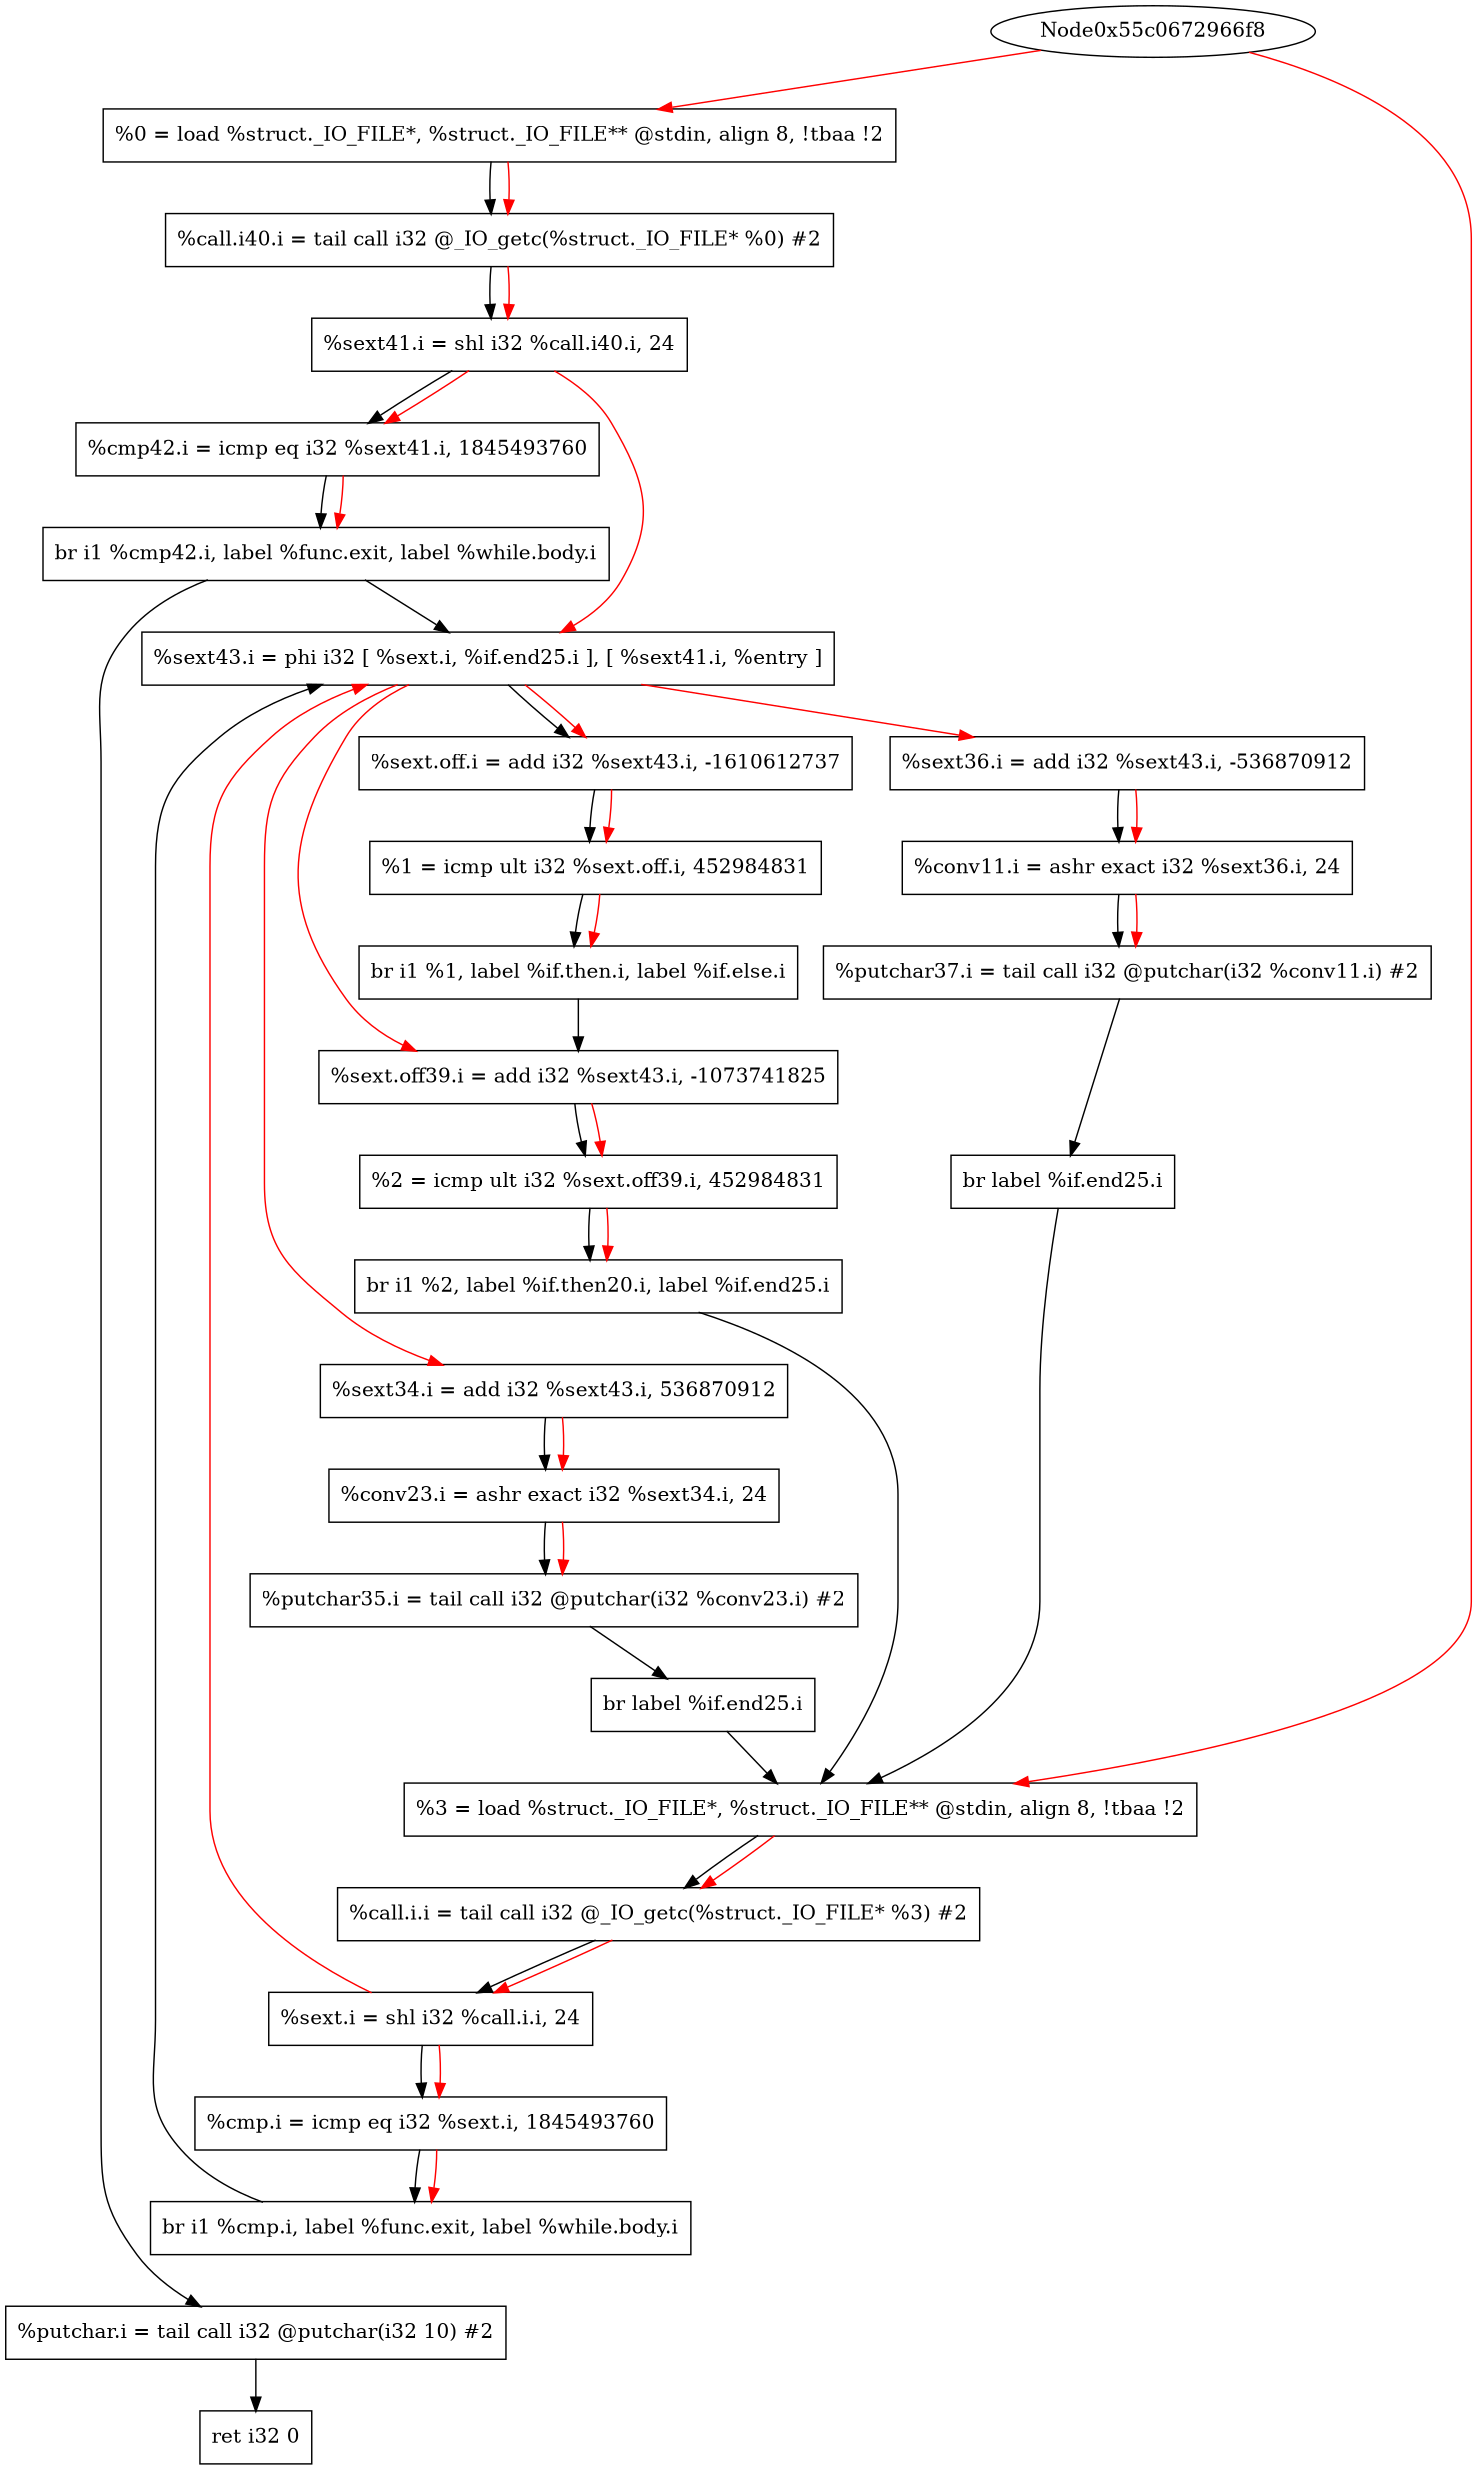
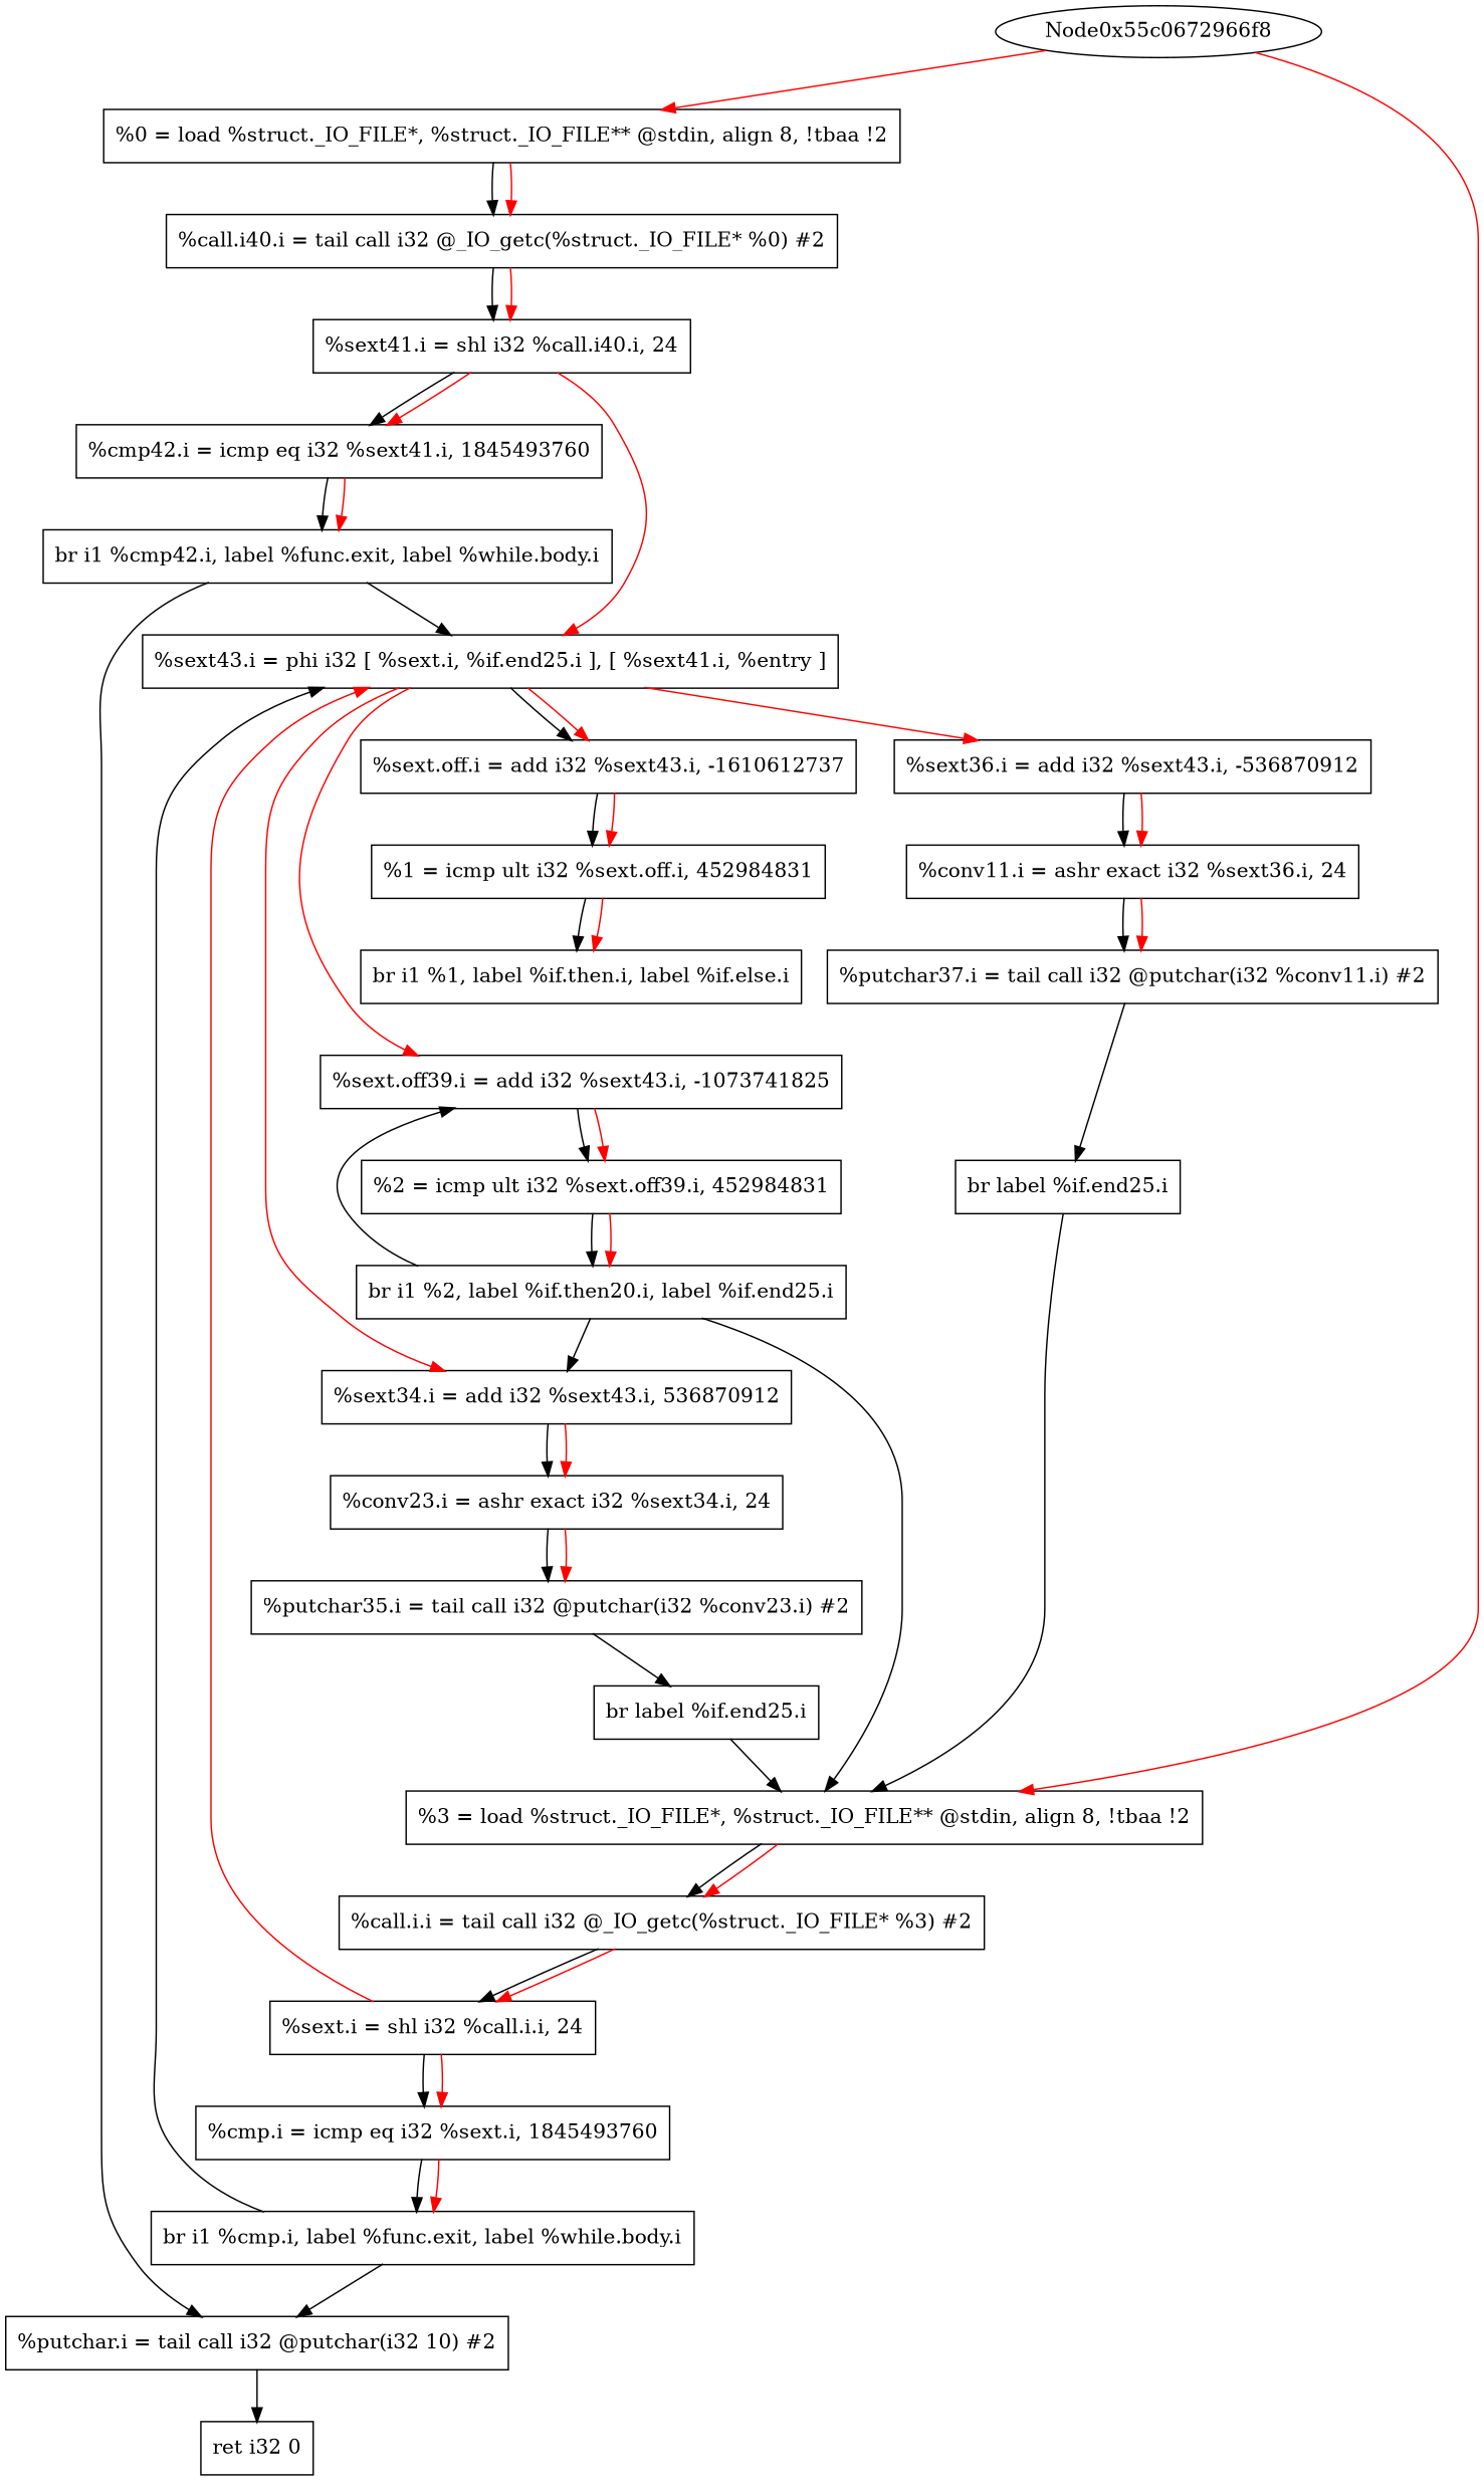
  digraph {
    node [shape=record]
    n1 [label="  %0 = load %struct._IO_FILE*, %struct._IO_FILE** @stdin, align 8, !tbaa !2"]
    n2 [label="  %call.i40.i = tail call i32 @_IO_getc(%struct._IO_FILE* %0) #2"]
    n3 [label="  %sext41.i = shl i32 %call.i40.i, 24"]
    n4 [label="  %cmp42.i = icmp eq i32 %sext41.i, 1845493760"]
    n5 [label="  %sext43.i = phi i32 [ %sext.i, %if.end25.i ], [ %sext41.i, %entry ]"]
    n6 [label="  br i1 %cmp42.i, label %func.exit, label %while.body.i"]
    n7 [label="  %sext.off.i = add i32 %sext43.i, -1610612737"]
    n8 [label="  %sext36.i = add i32 %sext43.i, -536870912"]
    n9 [label="  %sext.off39.i = add i32 %sext43.i, -1073741825"]
    n10 [label="  %sext34.i = add i32 %sext43.i, 536870912"]
    n11 [label="  %putchar.i = tail call i32 @putchar(i32 10) #2"]
    n12 [label="  ret i32 0"]
    n13 [label="  %1 = icmp ult i32 %sext.off.i, 452984831"]
    n14 [label="  %conv11.i = ashr exact i32 %sext36.i, 24"]
    n15 [label="  %2 = icmp ult i32 %sext.off39.i, 452984831"]
    n16 [label="  %conv23.i = ashr exact i32 %sext34.i, 24"]
    n17 [label="  br i1 %1, label %if.then.i, label %if.else.i"]
    n18 [label="  %putchar37.i = tail call i32 @putchar(i32 %conv11.i) #2"]
    n19 [label="  br label %if.end25.i"]
    n20 [label="  %3 = load %struct._IO_FILE*, %struct._IO_FILE** @stdin, align 8, !tbaa !2"]
    n21 [label="  %call.i.i = tail call i32 @_IO_getc(%struct._IO_FILE* %3) #2"]
    n22 [label="  br i1 %2, label %if.then20.i, label %if.end25.i"]
    n23 [label="  %putchar35.i = tail call i32 @putchar(i32 %conv23.i) #2"]
    n24 [label="  br label %if.end25.i"]
    n25 [label="  %sext.i = shl i32 %call.i.i, 24"]
    n26 [label="  %cmp.i = icmp eq i32 %sext.i, 1845493760"]
    n27 [label="  br i1 %cmp.i, label %func.exit, label %while.body.i"]
    Node0x55c0672966f8 [shape=""]
    n1 -> n2
    n1 -> n2 [color=red]
    n2 -> n3
    n2 -> n3 [color=red]
    n3 -> n4
    n3 -> n4 [color=red]
    n3 -> n5 [color=red]
    n4 -> n6
    n4 -> n6 [color=red]
    n5 -> n7
    n5 -> n7 [color=red]
    n5 -> n8 [color=red]
    n5 -> n9 [color=red]
    n5 -> n10 [color=red]
    n6 -> n5
    n6 -> n11
    n7 -> n13
    n7 -> n13 [color=red]
    n8 -> n14
    n8 -> n14 [color=red]
    n9 -> n15
    n9 -> n15 [color=red]
    n10 -> n16
    n10 -> n16 [color=red]
    n11 -> n12
    n13 -> n17
    n13 -> n17 [color=red]
    n14 -> n18
    n14 -> n18 [color=red]
    n15 -> n22
    n15 -> n22 [color=red]
    n16 -> n23
    n16 -> n23 [color=red]
-   n17 -> n9
+   n22 -> n9
    n18 -> n19
    n19 -> n20
    n20 -> n21
    n20 -> n21 [color=red]
    n21 -> n25
    n21 -> n25 [color=red]
+   n22 -> n10
    n22 -> n20
    n23 -> n24
    n24 -> n20
    n25 -> n5 [color=red]
    n25 -> n26
    n25 -> n26 [color=red]
    n26 -> n27
    n26 -> n27 [color=red]
    n27 -> n5
+   n27 -> n11
    Node0x55c0672966f8 -> n1 [color=red]
    Node0x55c0672966f8 -> n20 [color=red]
  }
